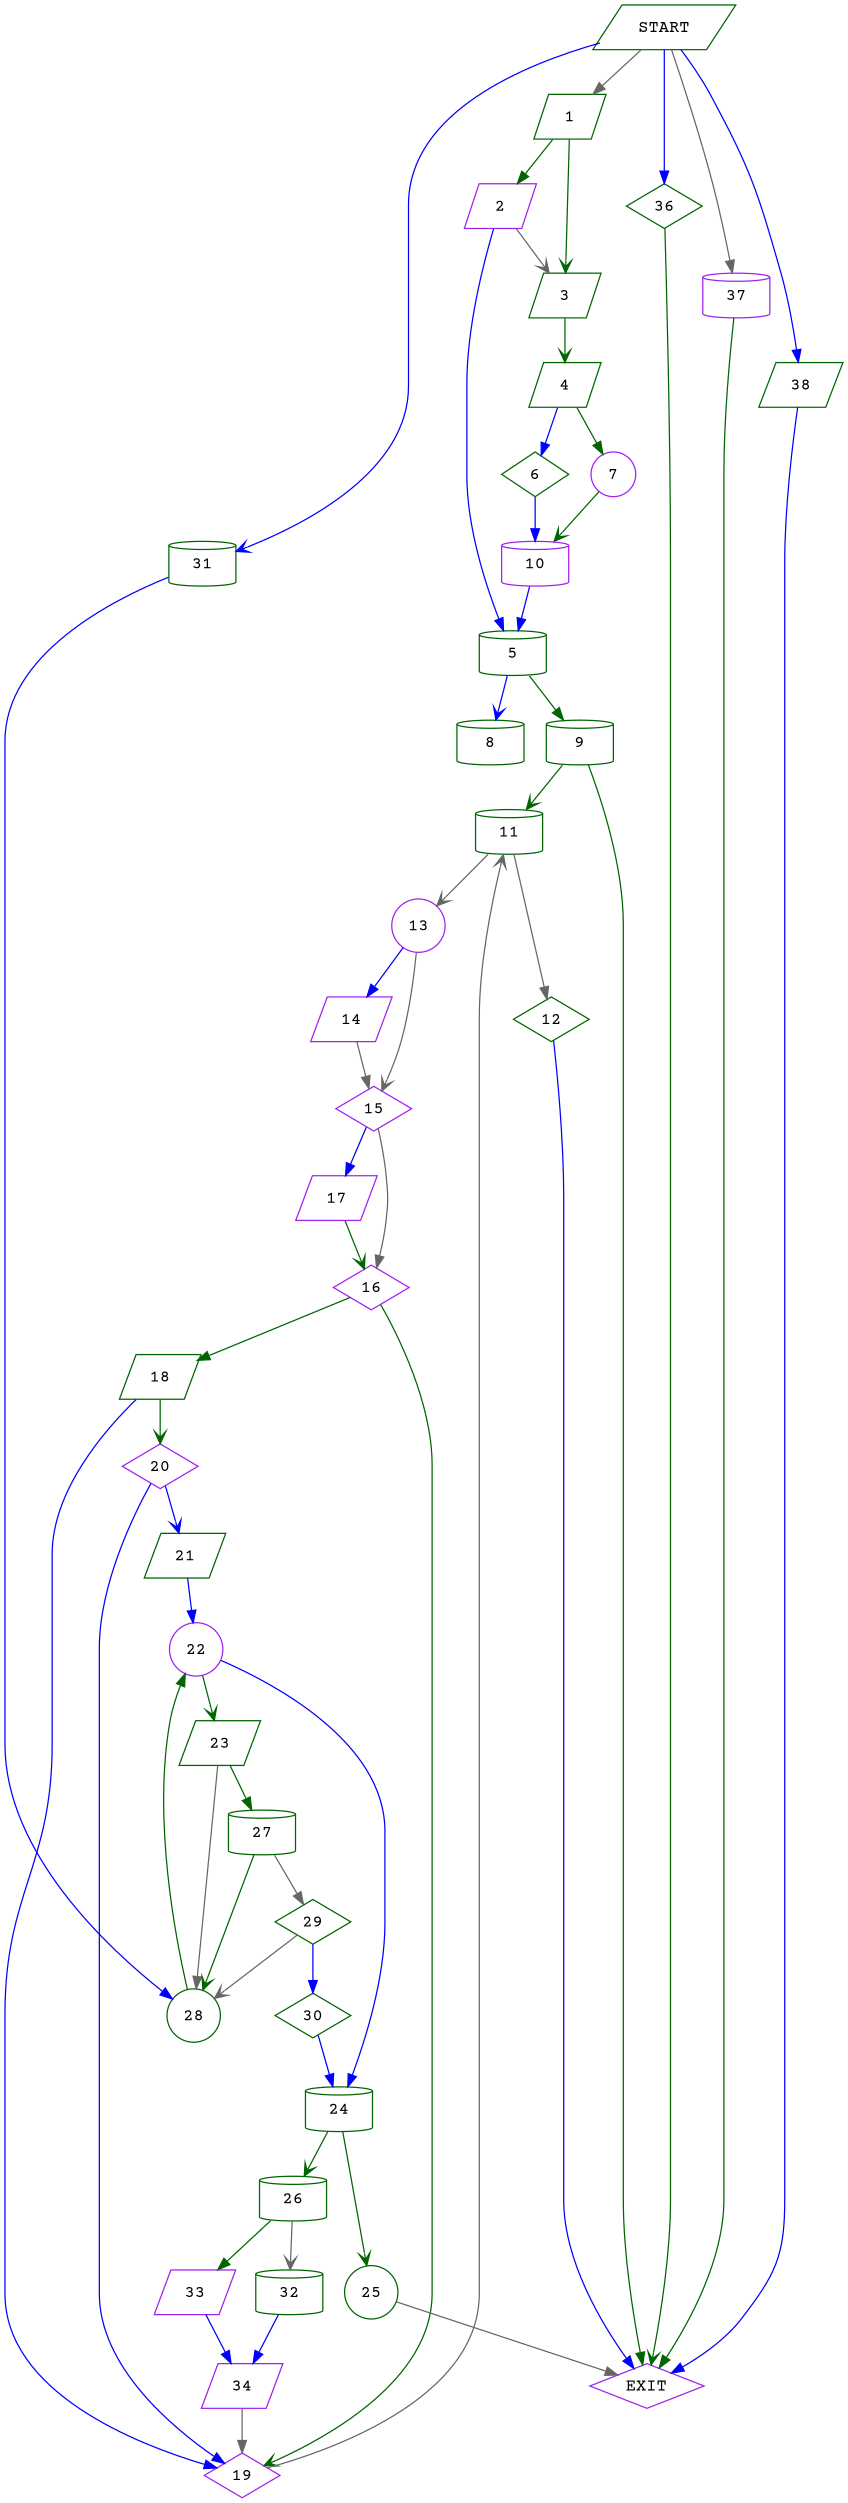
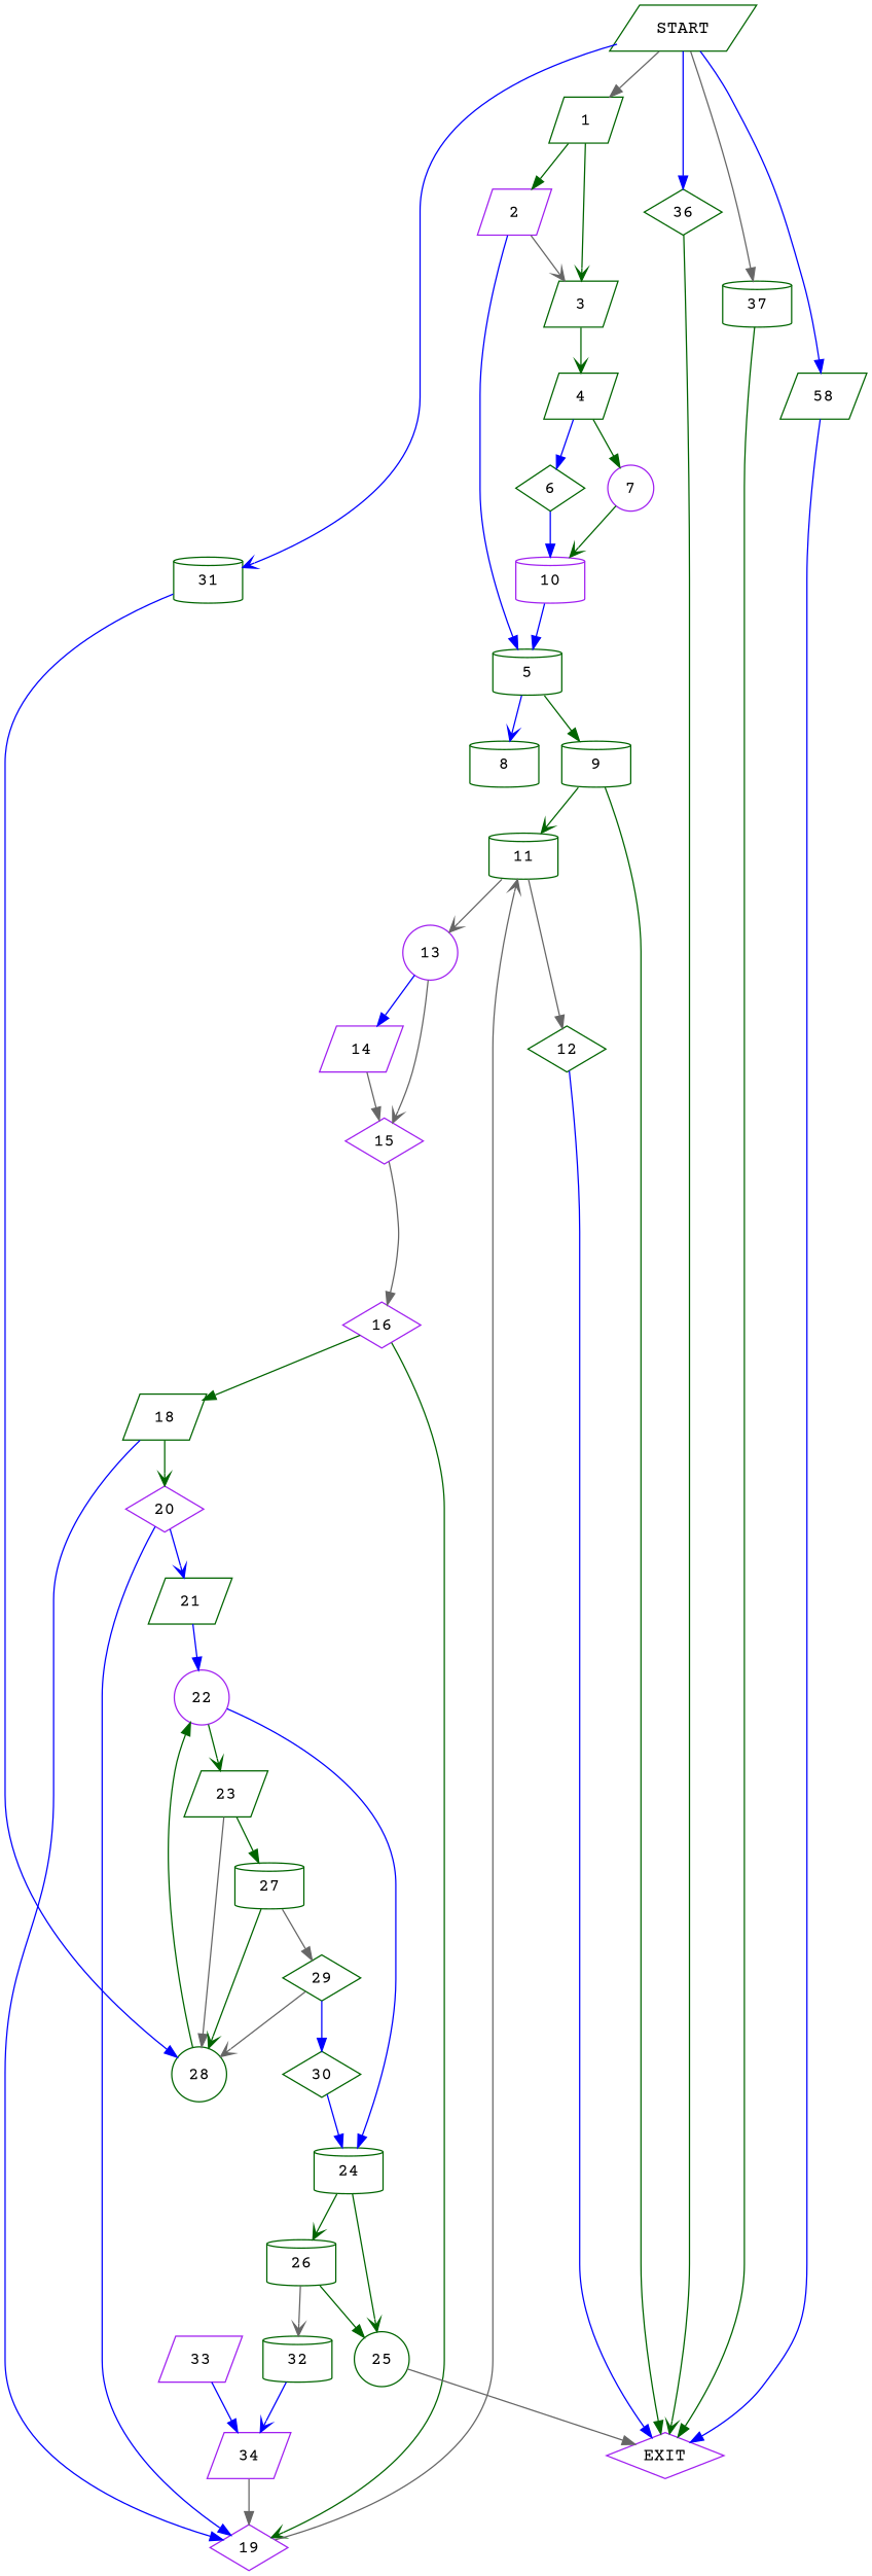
  digraph {
    fontname="Courier Prime"
    node [color=darkgreen fontname="Courier Prime" shape=parallelogram]
    edge [arrowhead=normal color=blue fontname="Courier Prime"]
    n1 [label=START]
    1
    31 [shape=cylinder]
    36 [shape=diamond]
-   37 [color=purple shape=cylinder]
-   38
+   37 [shape=cylinder]
+   38 [label=58]
    2 [color=purple]
    3
    28 [shape=circle]
    n10 [color=purple label=EXIT shape=diamond]
    5 [shape=cylinder]
    4
    6 [shape=diamond]
    7 [color=purple shape=circle]
    8 [shape=cylinder]
    9 [shape=cylinder]
    10 [color=purple shape=cylinder]
    11 [shape=cylinder]
    12 [shape=diamond]
    13 [color=purple shape=circle]
    14 [color=purple]
    15 [color=purple shape=diamond]
    16 [color=purple shape=diamond]
-   17 [color=purple]
    18
    19 [color=purple shape=diamond]
    20 [color=purple shape=diamond]
    21
    22 [color=purple shape=circle]
    23
    24 [shape=cylinder]
    27 [shape=cylinder]
    25 [shape=circle]
    26 [shape=cylinder]
    29 [shape=diamond]
    32 [shape=cylinder]
    33 [color=purple]
    34 [color=purple]
    30 [shape=diamond]
    n1 -> 1 [color=gray40]
    n1 -> 31 [arrowhead=vee]
    n1 -> 36
    n1 -> 37 [color=gray40]
    n1 -> 38
    1 -> 2 [color=darkgreen]
    1 -> 3 [arrowhead=vee color=darkgreen]
    31 -> 28
    36 -> n10 [arrowhead=vee color=darkgreen]
    37 -> n10 [color=darkgreen]
    38 -> n10
    2 -> 3 [arrowhead=vee color=gray40]
    2 -> 5
    3 -> 4 [arrowhead=vee color=darkgreen]
    28 -> 22 [color=darkgreen]
    5 -> 8 [arrowhead=vee]
    5 -> 9 [color=darkgreen]
    4 -> 6
    4 -> 7 [color=darkgreen]
    6 -> 10
    7 -> 10 [arrowhead=vee color=darkgreen]
    9 -> n10 [color=darkgreen]
    9 -> 11 [arrowhead=vee color=darkgreen]
    10 -> 5
    11 -> 12 [color=gray40]
    11 -> 13 [arrowhead=vee color=gray40]
    12 -> n10
    13 -> 14
    13 -> 15 [arrowhead=vee color=gray40]
    14 -> 15 [color=gray40]
    15 -> 16 [color=gray40]
-   15 -> 17
    16 -> 18 [color=darkgreen]
    16 -> 19 [arrowhead=vee color=darkgreen]
-   17 -> 16 [arrowhead=vee color=darkgreen]
    18 -> 19
    18 -> 20 [arrowhead=vee color=darkgreen]
    19 -> 11 [arrowhead=vee color=gray40]
    20 -> 19
    20 -> 21 [arrowhead=vee]
    21 -> 22
    22 -> 23 [arrowhead=vee color=darkgreen]
    22 -> 24
    23 -> 28 [color=gray40]
    23 -> 27 [color=darkgreen]
    24 -> 25 [arrowhead=vee color=darkgreen]
    24 -> 26 [arrowhead=vee color=darkgreen]
    27 -> 28 [arrowhead=vee color=darkgreen]
    27 -> 29 [color=gray40]
    25 -> n10 [color=gray40]
    26 -> 32 [arrowhead=vee color=gray40]
-   26 -> 33 [color=darkgreen]
+   26 -> 25 [color=darkgreen]
    29 -> 28 [arrowhead=vee color=gray40]
    29 -> 30
-   32 -> 34
+   32 -> 34 [arrowhead=vee]
    33 -> 34
    34 -> 19 [color=gray40]
    30 -> 24
  }
